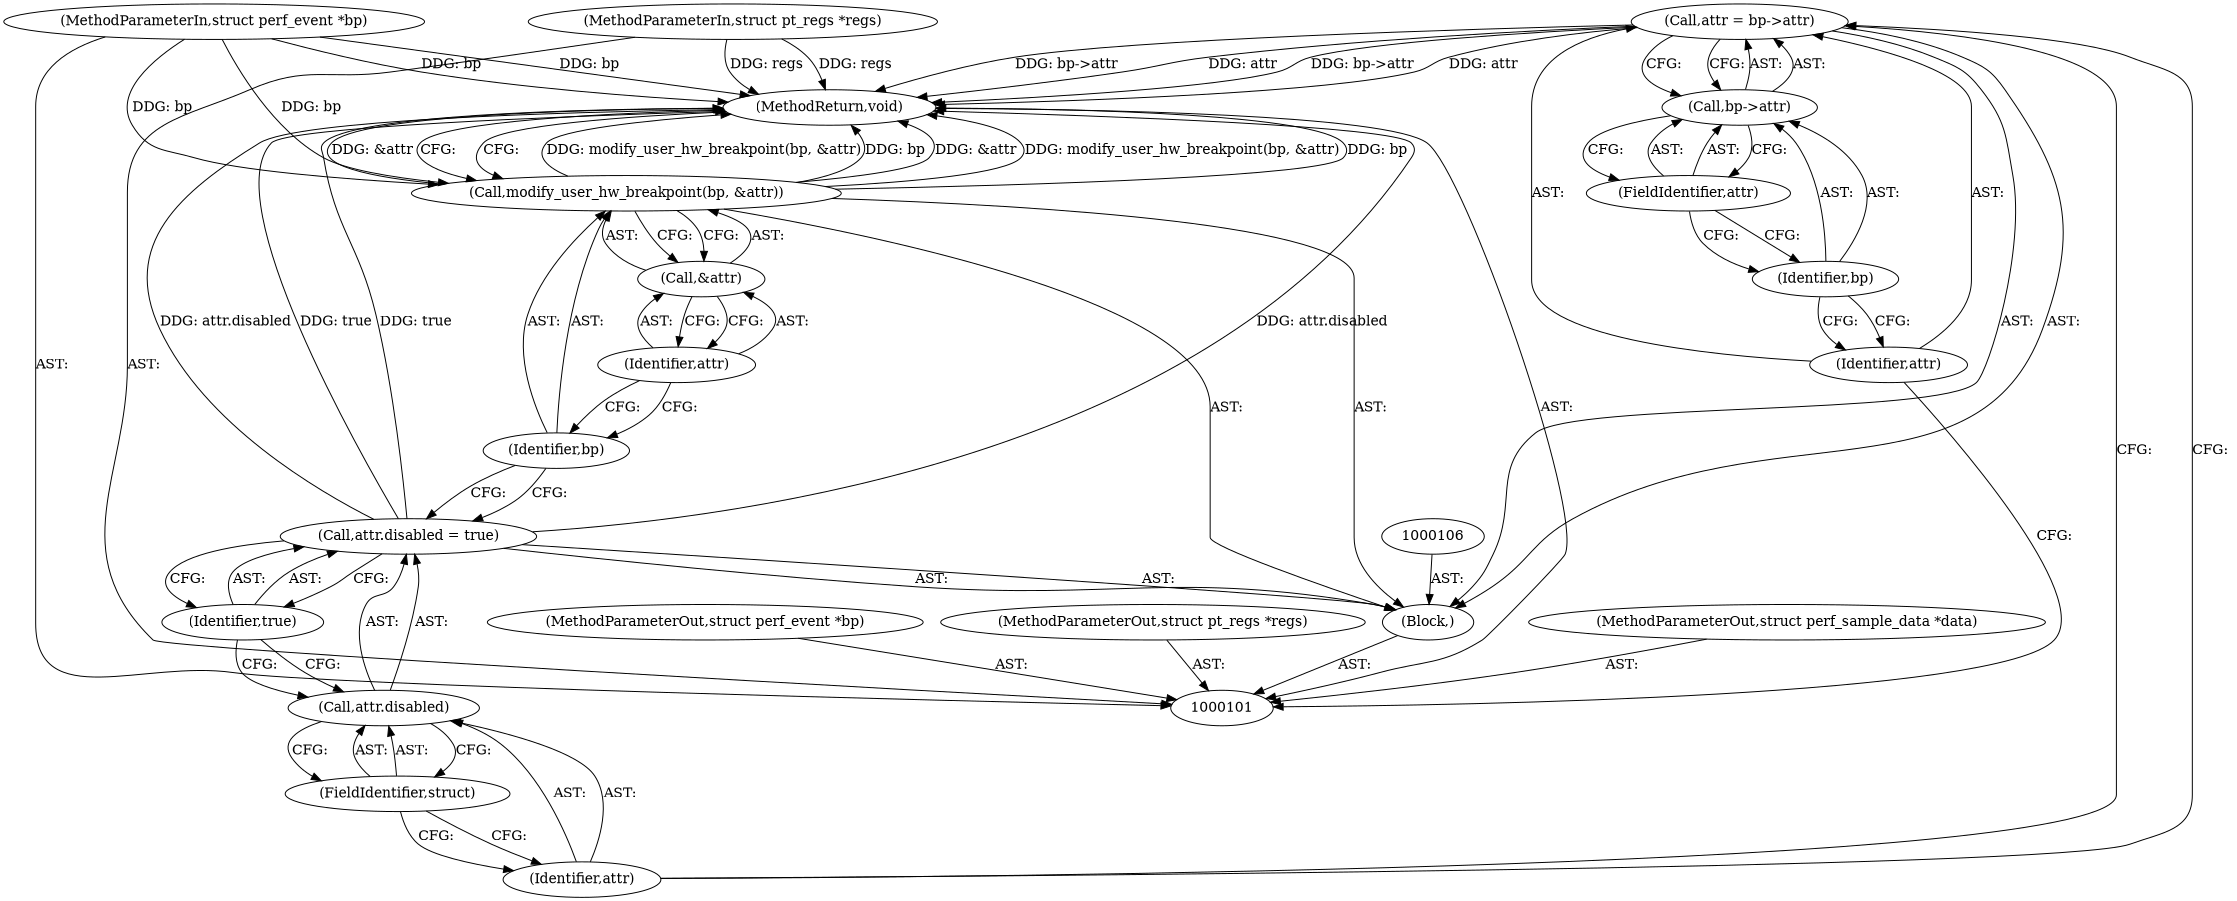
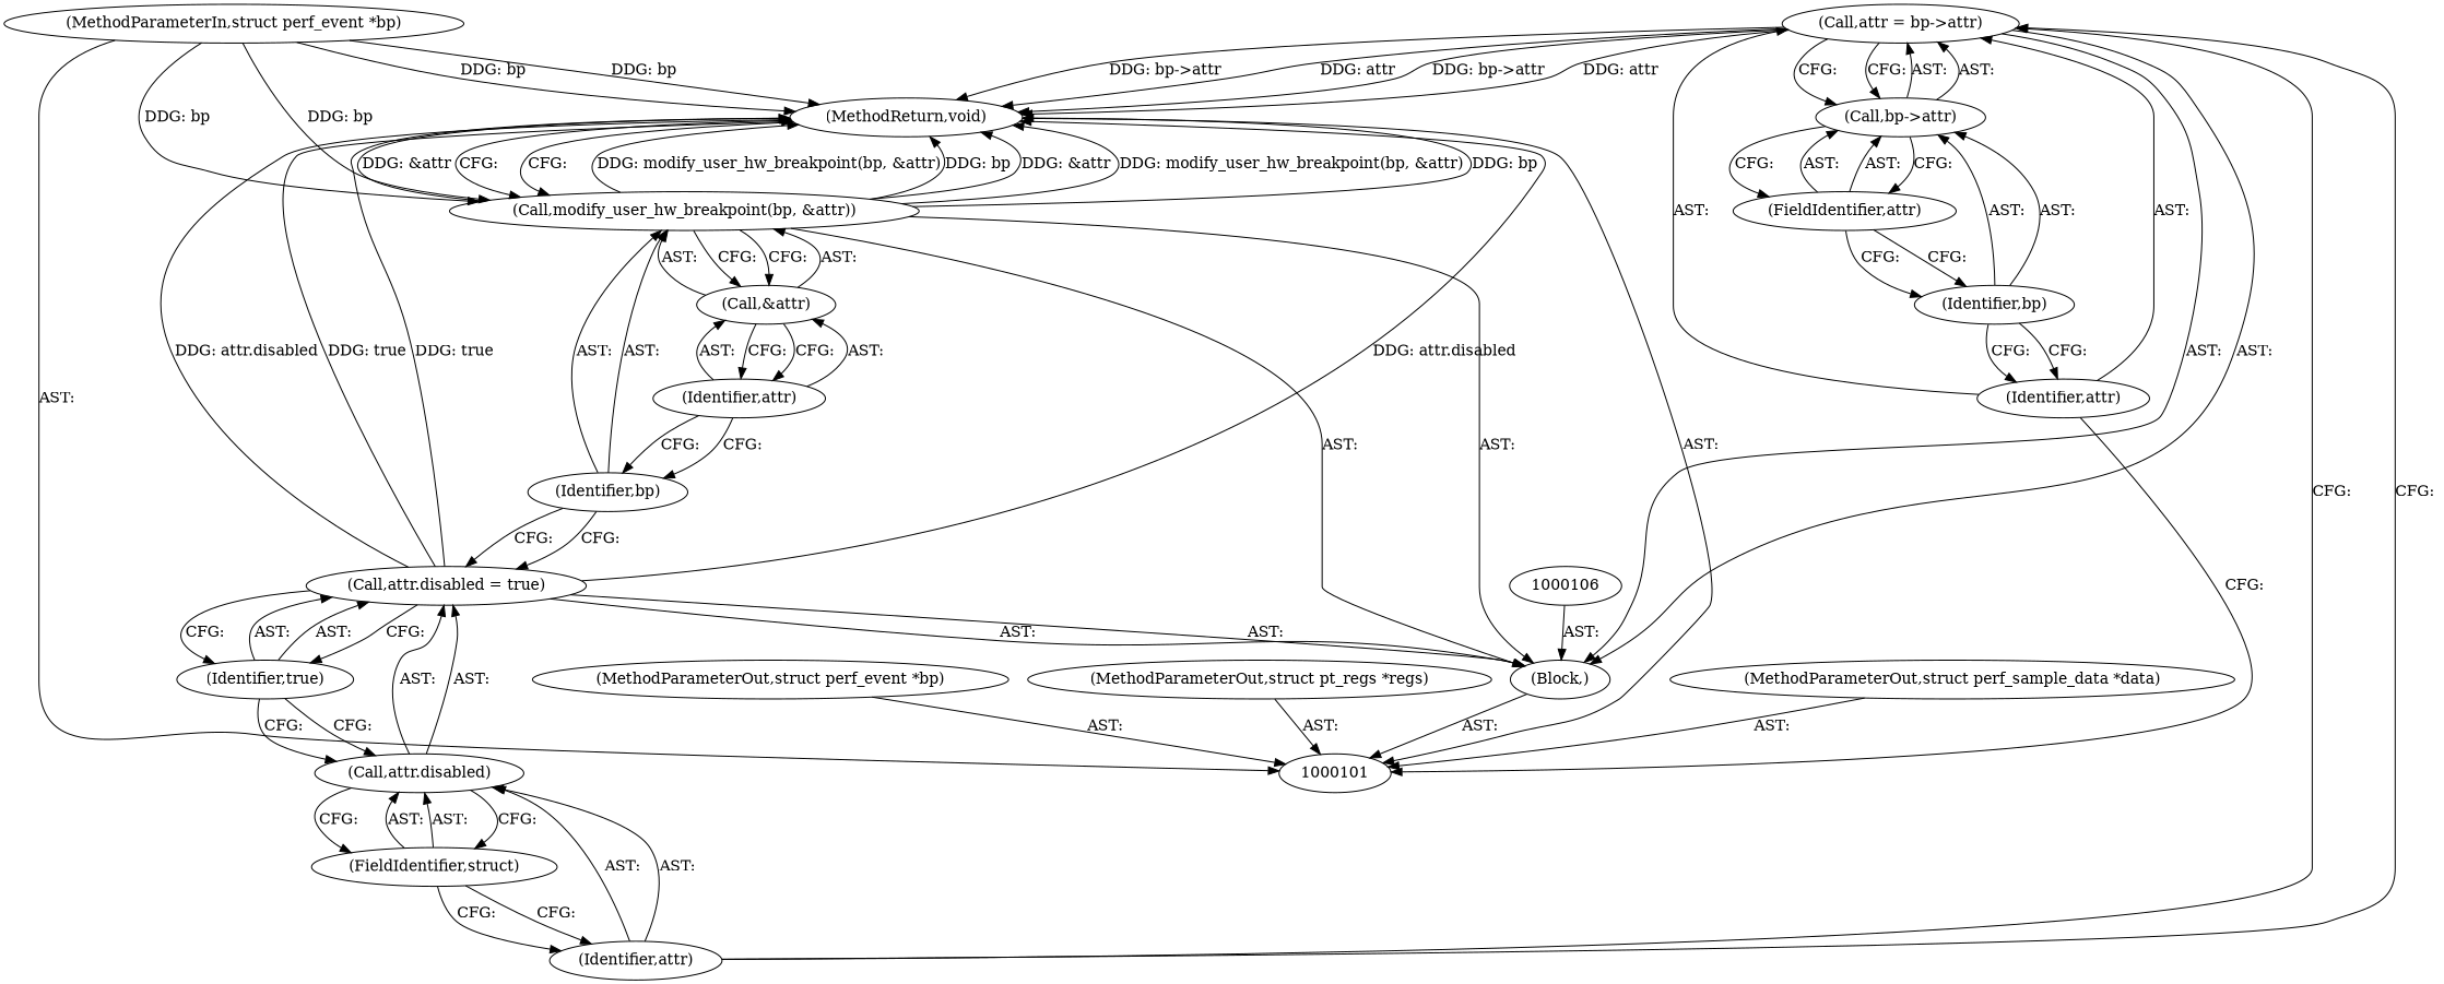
  digraph {
    n1 [label="(Call,attr = bp->attr)"]
    n2 [label="(Call,bp->attr)"]
    n3 [label="(MethodReturn,void)"]
    n4 [label="(Block,)"]
    n5 [label="(FieldIdentifier,attr)"]
    1000101
    n7 [label="(Call,modify_user_hw_breakpoint(bp, &attr))"]
    n8 [label="(Identifier,attr)"]
    n9 [label="(Identifier,bp)"]
    n10 [label="(Call,attr.disabled = true)"]
    n11 [label="(Identifier,true)"]
    n12 [label="(Call,attr.disabled)"]
    n13 [label="(FieldIdentifier,struct)"]
    n14 [label="(Identifier,attr)"]
    n15 [label="(Call,&attr)"]
    n16 [label="(Identifier,attr)"]
    n17 [label="(Identifier,bp)"]
    n18 [label="(MethodParameterIn,struct perf_event *bp)"]
    n19 [label="(MethodParameterOut,struct perf_event *bp)"]
-   n20 [label="(MethodParameterIn,struct pt_regs *regs)"]
    n21 [label="(MethodParameterOut,struct pt_regs *regs)"]
    n22 [label="(MethodParameterOut,struct perf_sample_data *data)"]
    1000106
    n1 -> n2 [label="CFG: "]
    n1 -> n2 [label="CFG: "]
    n1 -> n3 [label="DDG: attr"]
    n1 -> n3 [label="DDG: bp->attr"]
    n1 -> n3 [label="DDG: attr"]
    n1 -> n3 [label="DDG: bp->attr"]
    n1 -> n4 [label="AST: "]
    n1 -> n4 [label="AST: "]
    n2 -> n1 [label="AST: "]
    n2 -> n1 [label="AST: "]
    n2 -> n5 [label="CFG: "]
    n2 -> n5 [label="CFG: "]
    n3 -> 1000101 [label="AST: "]
    n3 -> n7 [label="CFG: "]
    n3 -> n7 [label="CFG: "]
    n4 -> 1000101 [label="AST: "]
    n5 -> n2 [label="AST: "]
    n5 -> n2 [label="AST: "]
    n5 -> n9 [label="CFG: "]
    n5 -> n9 [label="CFG: "]
    n7 -> n3 [label="DDG: modify_user_hw_breakpoint(bp, &attr)"]
    n7 -> n3 [label="DDG: bp"]
    n7 -> n3 [label="DDG: &attr"]
    n7 -> n3 [label="DDG: modify_user_hw_breakpoint(bp, &attr)"]
    n7 -> n3 [label="DDG: bp"]
    n7 -> n3 [label="DDG: &attr"]
    n7 -> n4 [label="AST: "]
    n7 -> n4 [label="AST: "]
    n7 -> n15 [label="CFG: "]
    n7 -> n15 [label="CFG: "]
    n8 -> n1 [label="AST: "]
    n8 -> n1 [label="AST: "]
    n8 -> 1000101 [label="CFG: "]
    n9 -> n2 [label="AST: "]
    n9 -> n2 [label="AST: "]
    n9 -> n8 [label="CFG: "]
    n9 -> n8 [label="CFG: "]
    n10 -> n3 [label="DDG: attr.disabled"]
    n10 -> n3 [label="DDG: true"]
    n10 -> n3 [label="DDG: attr.disabled"]
    n10 -> n3 [label="DDG: true"]
    n10 -> n4 [label="AST: "]
    n10 -> n4 [label="AST: "]
    n10 -> n11 [label="CFG: "]
    n10 -> n11 [label="CFG: "]
    n11 -> n10 [label="AST: "]
    n11 -> n10 [label="AST: "]
    n11 -> n12 [label="CFG: "]
    n11 -> n12 [label="CFG: "]
    n12 -> n10 [label="AST: "]
    n12 -> n10 [label="AST: "]
    n12 -> n13 [label="CFG: "]
    n12 -> n13 [label="CFG: "]
    n13 -> n12 [label="AST: "]
    n13 -> n12 [label="AST: "]
    n13 -> n14 [label="CFG: "]
    n13 -> n14 [label="CFG: "]
    n14 -> n1 [label="CFG: "]
    n14 -> n1 [label="CFG: "]
    n14 -> n12 [label="AST: "]
    n14 -> n12 [label="AST: "]
    n15 -> n7 [label="AST: "]
    n15 -> n7 [label="AST: "]
    n15 -> n16 [label="CFG: "]
    n15 -> n16 [label="CFG: "]
    n16 -> n15 [label="AST: "]
    n16 -> n15 [label="AST: "]
    n16 -> n17 [label="CFG: "]
    n16 -> n17 [label="CFG: "]
    n17 -> n7 [label="AST: "]
    n17 -> n7 [label="AST: "]
    n17 -> n10 [label="CFG: "]
    n17 -> n10 [label="CFG: "]
    n18 -> n3 [label="DDG: bp"]
    n18 -> n3 [label="DDG: bp"]
    n18 -> 1000101 [label="AST: "]
    n18 -> n7 [label="DDG: bp"]
    n18 -> n7 [label="DDG: bp"]
    n19 -> 1000101 [label="AST: "]
-   n20 -> n3 [label="DDG: regs"]
-   n20 -> n3 [label="DDG: regs"]
-   n20 -> 1000101 [label="AST: "]
    n21 -> 1000101 [label="AST: "]
    n22 -> 1000101 [label="AST: "]
    1000106 -> n4 [label="AST: "]
  }
